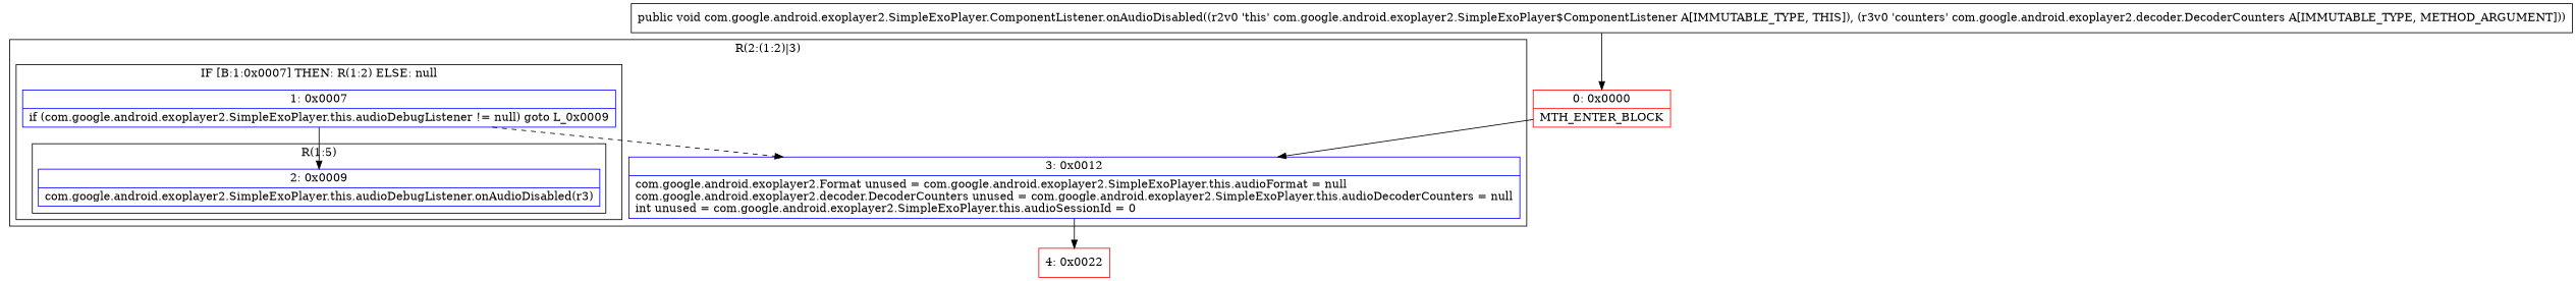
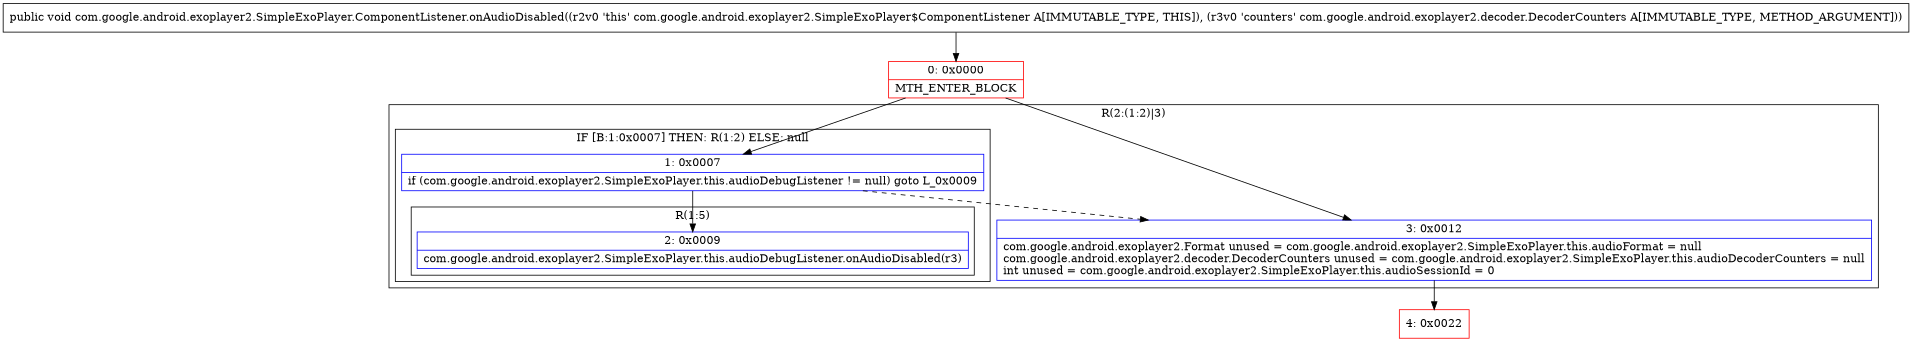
  digraph {
    node [color=blue shape=record]
    n1 [label="{2\:\ 0x0009|com.google.android.exoplayer2.SimpleExoPlayer.this.audioDebugListener.onAudioDisabled(r3)\l}"]
    n2 [label="{1\:\ 0x0007|if (com.google.android.exoplayer2.SimpleExoPlayer.this.audioDebugListener != null) goto L_0x0009\l}"]
    n3 [label="{3\:\ 0x0012|com.google.android.exoplayer2.Format unused = com.google.android.exoplayer2.SimpleExoPlayer.this.audioFormat = null\lcom.google.android.exoplayer2.decoder.DecoderCounters unused = com.google.android.exoplayer2.SimpleExoPlayer.this.audioDecoderCounters = null\lint unused = com.google.android.exoplayer2.SimpleExoPlayer.this.audioSessionId = 0\l}"]
    n4 [color=red label="{4\:\ 0x0022}"]
    n5 [color=red label="{0\:\ 0x0000|MTH_ENTER_BLOCK\l}"]
    n6 [label="{public void com.google.android.exoplayer2.SimpleExoPlayer.ComponentListener.onAudioDisabled((r2v0 'this' com.google.android.exoplayer2.SimpleExoPlayer$ComponentListener A[IMMUTABLE_TYPE, THIS]), (r3v0 'counters' com.google.android.exoplayer2.decoder.DecoderCounters A[IMMUTABLE_TYPE, METHOD_ARGUMENT])) }" color=""]
    subgraph cluster_1 {
      label="R(2:(1:2)|3)"
      n3
      subgraph cluster_2 {
        label="IF [B:1:0x0007] THEN: R(1:2) ELSE: null"
        n2
        subgraph cluster_3 {
          label="R(1:5)"
          n1
        }
      }
    }
    n2 -> n1
    n2 -> n3 [style=dashed]
    n3 -> n4
+   n5 -> n2
    n5 -> n3
    n6 -> n5
  }
